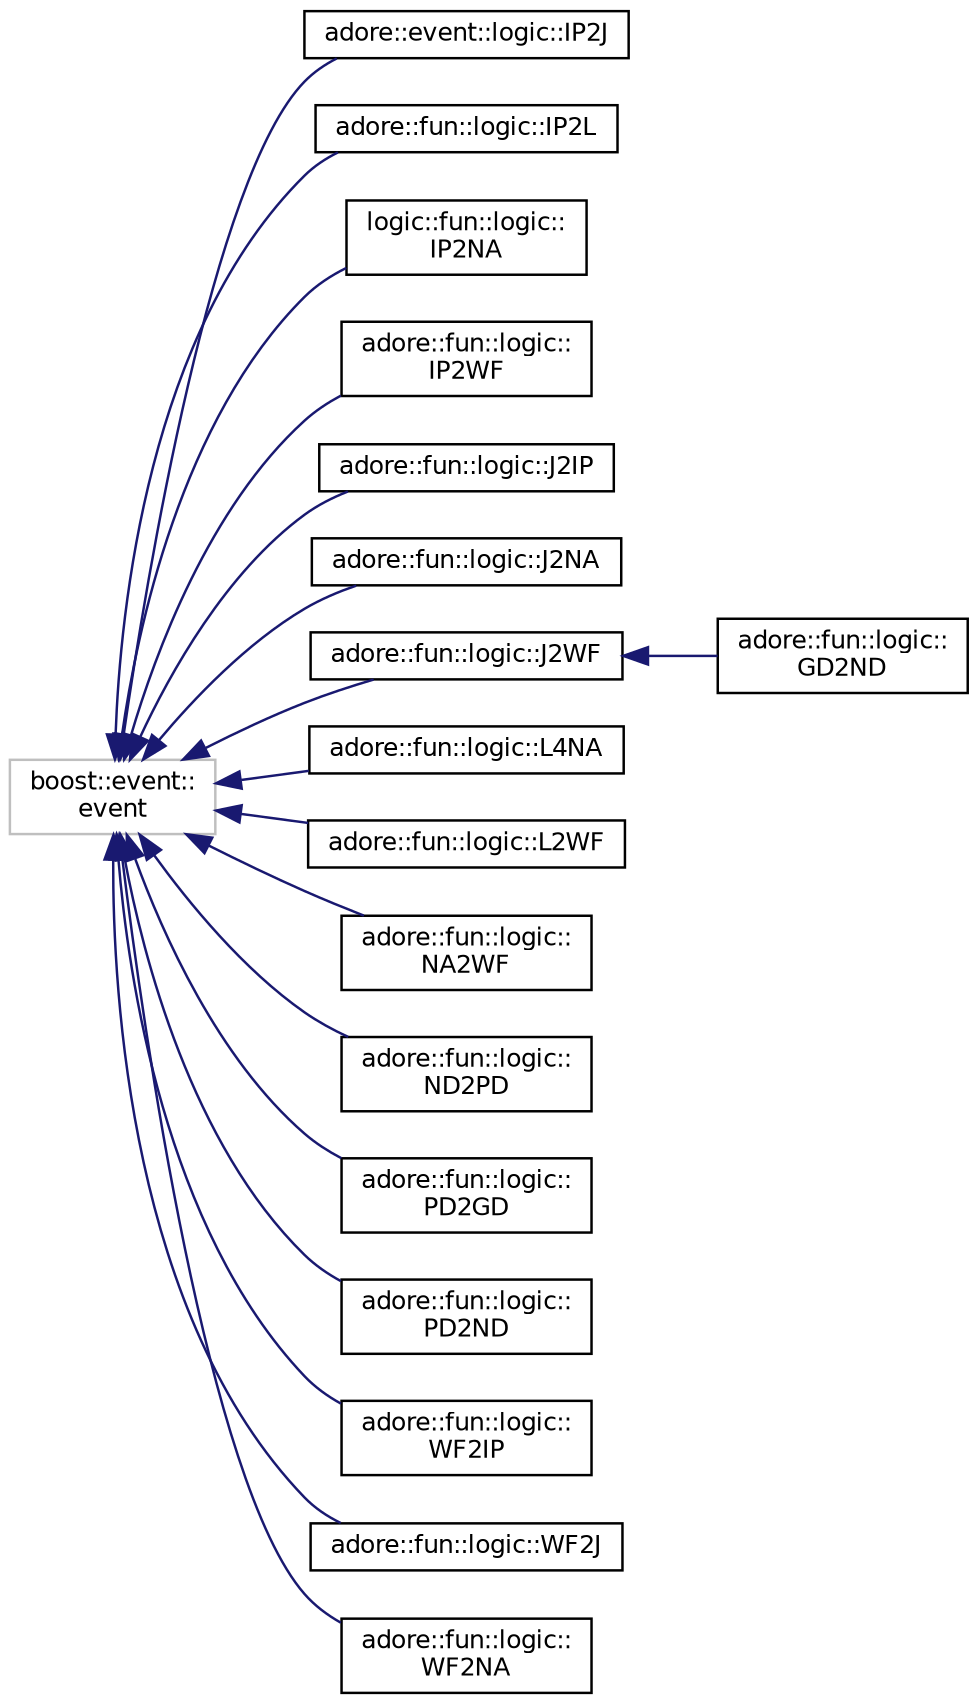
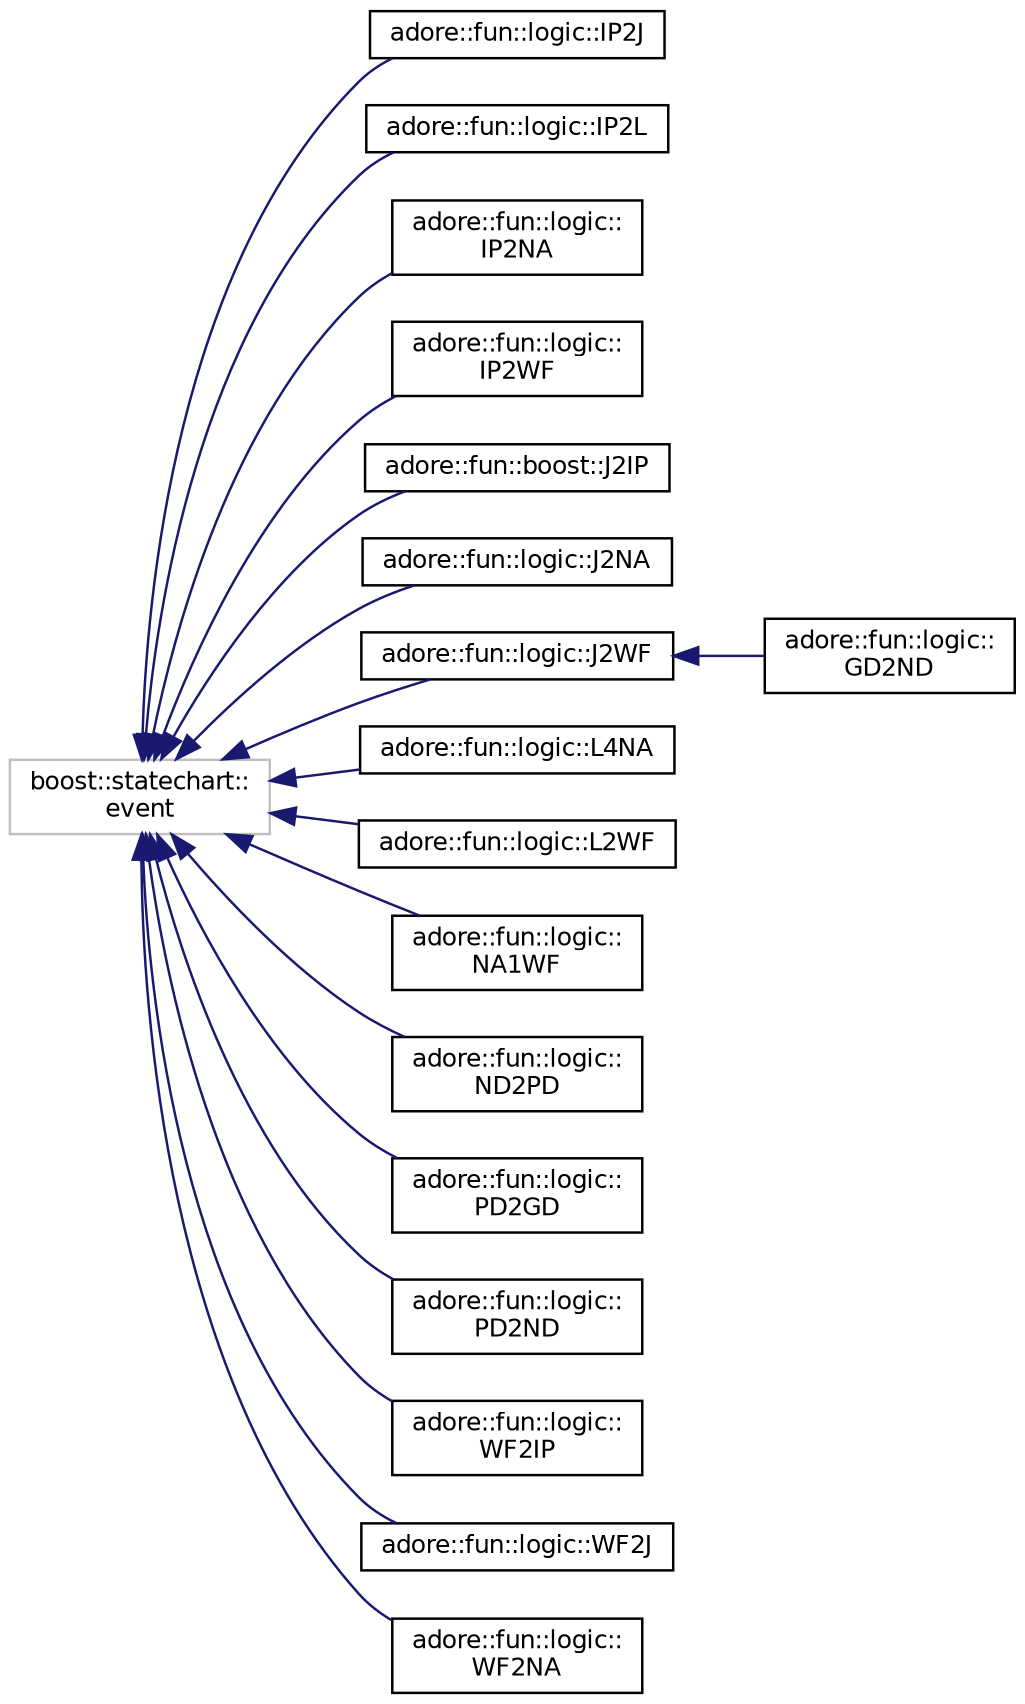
  digraph {
    rankdir=LR
    node [color=black fillcolor=white fontname=Helvetica fontsize=10 shape=record style=filled]
    edge [color=midnightblue dir=back fontname=Helvetica fontsize=10 labelfontname=Helvetica labelfontsize=10 style=solid]
-   n1 [color=grey75 height=0.2 label="boost::event::\levent" width=0.4]
-   n2 [height=0.2 label="adore::event::logic::IP2J" width=0.4]
+   n1 [color=grey75 height=0.2 label="boost::statechart::\levent" width=0.4]
+   n2 [height=0.2 label="adore::fun::logic::IP2J" width=0.4]
    n3 [height=0.2 label="adore::fun::logic::IP2L" width=0.4]
-   n4 [height=0.2 label="logic::fun::logic::\lIP2NA" width=0.4]
+   n4 [height=0.2 label="adore::fun::logic::\lIP2NA" width=0.4]
    n5 [height=0.2 label="adore::fun::logic::\lIP2WF" width=0.4]
-   n6 [height=0.2 label="adore::fun::logic::J2IP" width=0.4]
+   n6 [height=0.2 label="adore::fun::boost::J2IP" width=0.4]
    n7 [height=0.2 label="adore::fun::logic::J2NA" width=0.4]
    n8 [height=0.2 label="adore::fun::logic::J2WF" width=0.4]
    n9 [height=0.2 label="adore::fun::logic::L4NA" width=0.4]
    n10 [height=0.2 label="adore::fun::logic::L2WF" width=0.4]
-   n11 [height=0.2 label="adore::fun::logic::\lNA2WF" width=0.4]
+   n11 [height=0.2 label="adore::fun::logic::\lNA1WF" width=0.4]
    n12 [height=0.2 label="adore::fun::logic::\lND2PD" width=0.4]
    n13 [height=0.2 label="adore::fun::logic::\lPD2GD" width=0.4]
    n14 [height=0.2 label="adore::fun::logic::\lPD2ND" width=0.4]
    n15 [height=0.2 label="adore::fun::logic::\lWF2IP" width=0.4]
    n16 [height=0.2 label="adore::fun::logic::WF2J" width=0.4]
    n17 [height=0.2 label="adore::fun::logic::\lWF2NA" width=0.4]
    n18 [height=0.2 label="adore::fun::logic::\lGD2ND" width=0.4]
    n1 -> n2
    n1 -> n3
    n1 -> n4
    n1 -> n5
    n1 -> n6
    n1 -> n7
    n1 -> n8
    n1 -> n9
    n1 -> n10
    n1 -> n11
    n1 -> n12
    n1 -> n13
    n1 -> n14
    n1 -> n15
    n1 -> n16
    n1 -> n17
    n8 -> n18
  }
